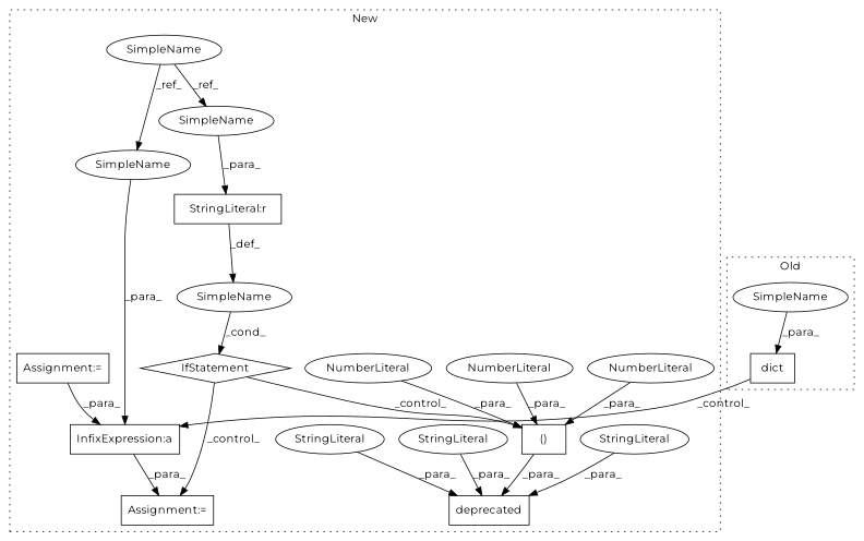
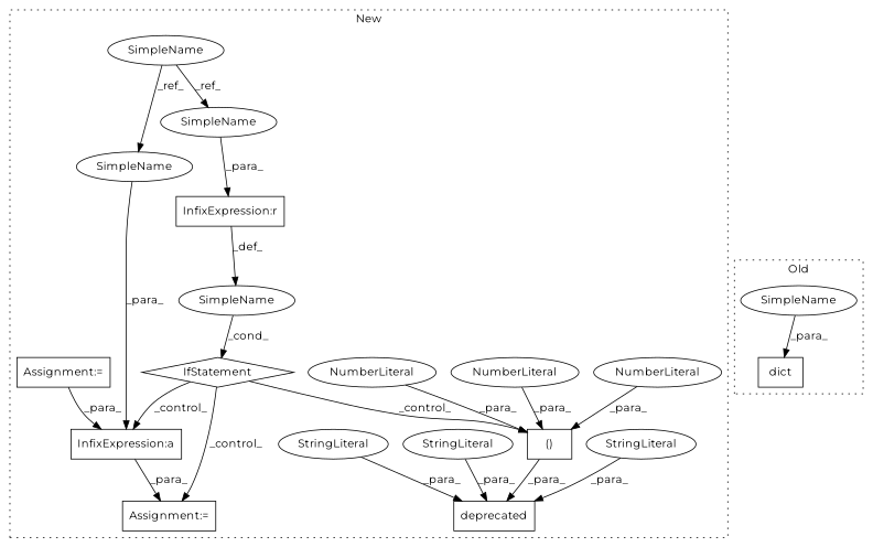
  digraph {
    fontname=Montserrat
    node [a=42 fontname=Montserrat l=8 s=2516 shape=ellipse]
    edge [fontname=Montserrat]
    n1 [a=32 l="5,1" label=dict s="1075,1103" shape=box]
    n2 [label=SimpleName s=1095]
    n3 [a=32 l="18,1" label=deprecated s="2498,2654" shape=box]
    n4 [a=45 l=5 label=StringLiteral s=2559]
    n5 [a=45 l=10 label=StringLiteral s=2548]
    n6 [a=45 l=89 label=StringLiteral s=2565]
-   n7 [a=27 l=4 label="StringLiteral:r" s=2480 shape=box]
+   n7 [a=27 l=4 label="InfixExpression:r" s=2480 shape=box]
    n8 [label=SimpleName l="" s=""]
    n9 [a=25 l="4,2" label=IfStatement s="2468,2488" shape=diamond]
    n10 [a=7 l=1 label="Assignment:=" s=2666 shape=box]
    n11 [a=106 l=30 label="()" shape=box]
    n12 [a=27 l=3 label="InfixExpression:a" s=2671 shape=box]
    n13 [a=34 l=1 label=NumberLiteral s=2545]
    n14 [a=34 l=1 label=NumberLiteral]
    n15 [a=34 l=2 label=NumberLiteral s=2530]
    n16 [label=SimpleName s=2383]
    n17 [a=7 l=3 label="Assignment:=" s=2443 shape=box]
    n18 [label=SimpleName s=2472]
    n19 [label=SimpleName s=2674]
    subgraph cluster_1 {
      label=Old
      style=dotted
      n1
      n2
    }
    subgraph cluster_2 {
      label=New
      style=dotted
      n3
      n4
      n5
      n6
      n7
      n8
      n9
      n10
      n11
      n12
      n13
      n14
      n15
      n16
      n17
      n18
      n19
    }
    n2 -> n1 [label=_para_]
    n4 -> n3 [label=_para_]
    n5 -> n3 [label=_para_]
    n6 -> n3 [label=_para_]
    n7 -> n8 [label=_def_]
    n8 -> n9 [label=_cond_]
    n9 -> n10 [label=_control_]
    n9 -> n11 [label=_control_]
-   n1 -> n12 [label=_control_]
+   n9 -> n12 [label=_control_]
    n11 -> n3 [label=_para_]
    n12 -> n10 [label=_para_]
    n13 -> n11 [label=_para_]
    n14 -> n11 [label=_para_]
    n15 -> n11 [label=_para_]
    n16 -> n18 [label=_ref_]
    n16 -> n19 [label=_ref_]
    n17 -> n12 [label=_para_]
    n18 -> n7 [label=_para_]
    n19 -> n12 [label=_para_]
  }
